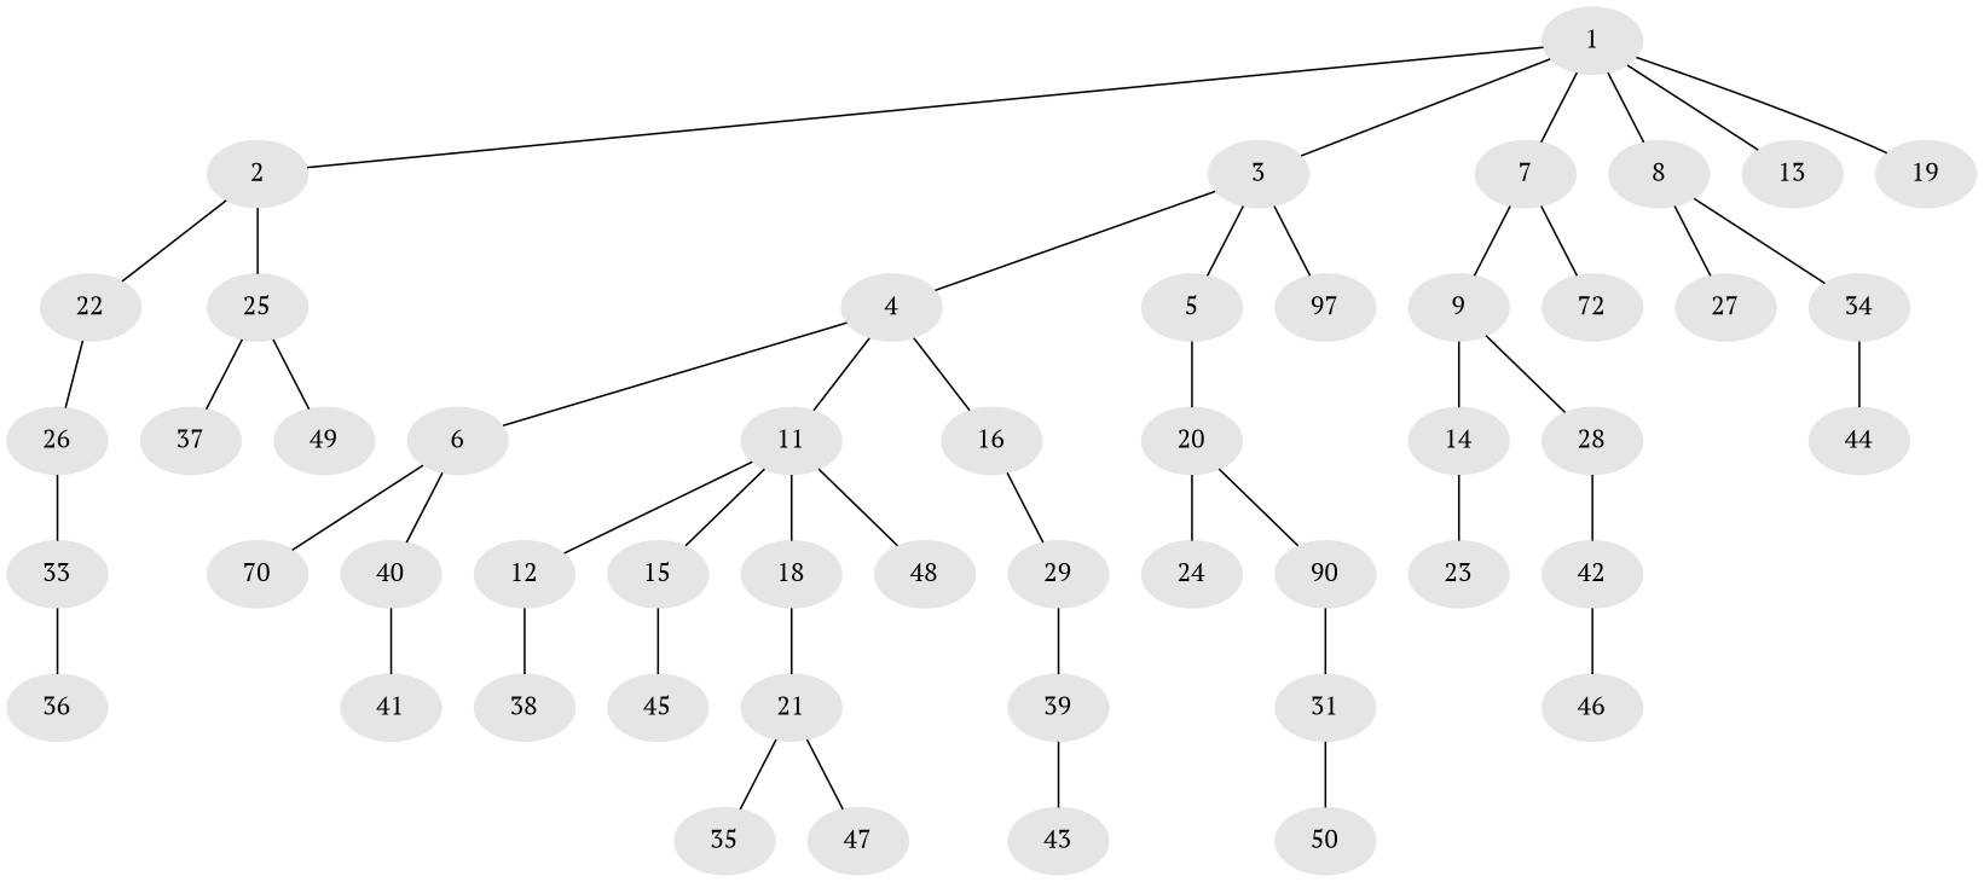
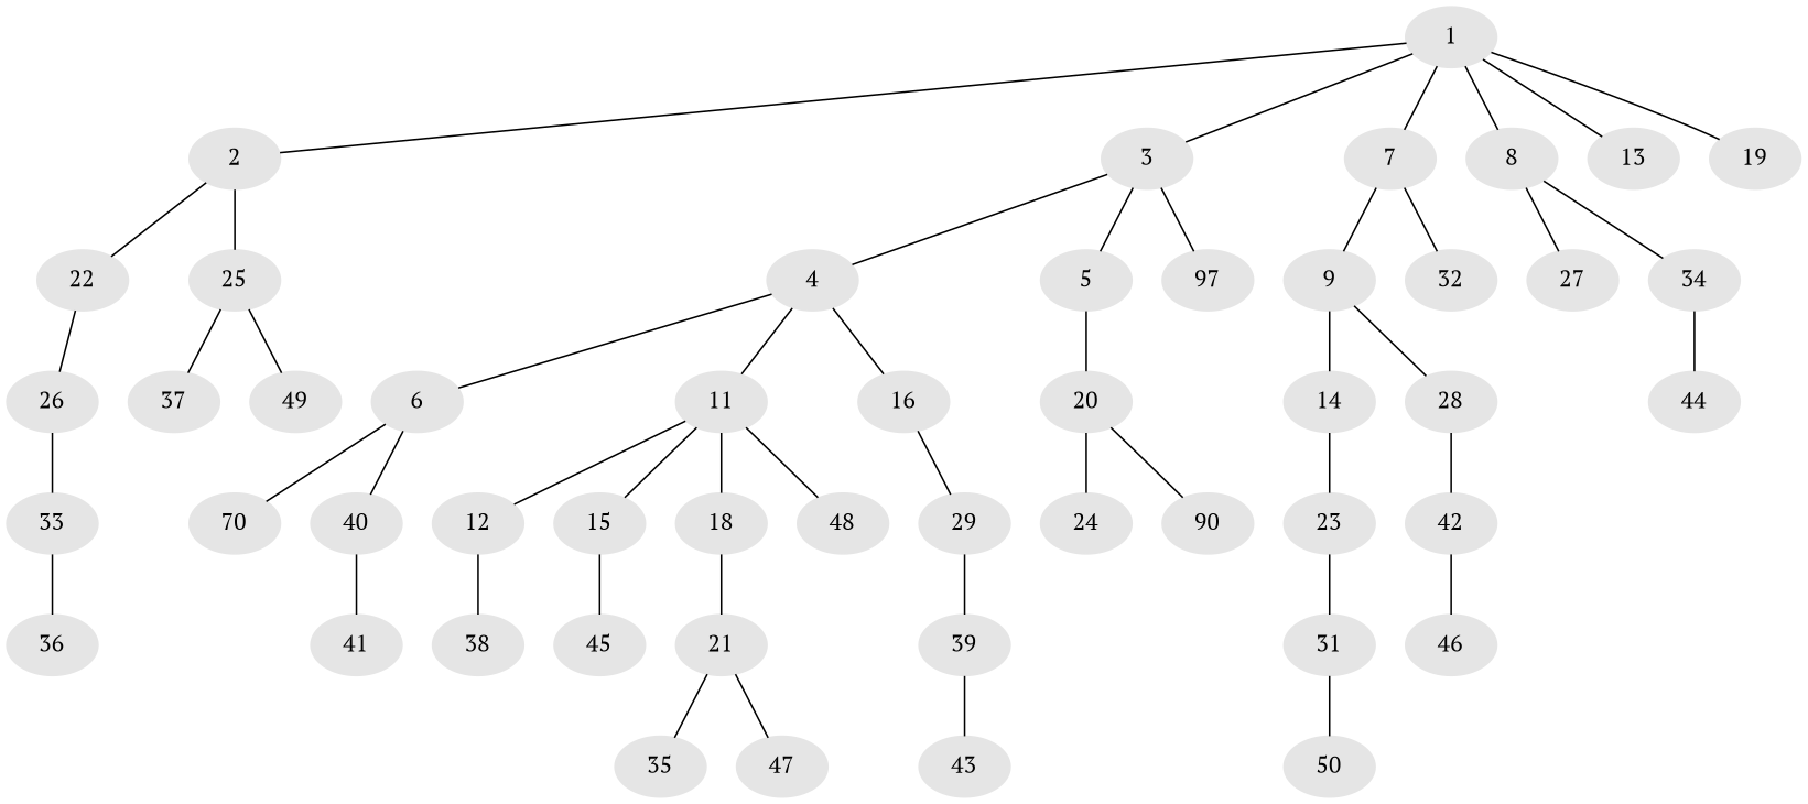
  graph {
    fontname="PT Serif"
    node [color=gray90 fontname="PT Serif" style=filled]
    edge [fontname="PT Serif" weight=1.0]
    1
    2
    3
    7
    8
    13
    19
    22
    25
    4
    5
    n12 [label=97]
    9
-   32 [label=72]
+   32
    27
    34
    26
    37
    49
    6
    11
    16
    20
    n24 [label=70]
    40
    12
    15
    18
    48
    29
    24
    n32 [label=90]
    41
    14
    28
    44
    23
    42
    38
    45
    21
    31
    39
    35
    47
    33
    50
    36
    46
    43
    1 -- 2
    1 -- 3
    1 -- 7
    1 -- 8
    1 -- 13
    1 -- 19
    2 -- 22
    2 -- 25
    3 -- 4
    3 -- 5
    3 -- n12
    7 -- 9
    7 -- 32
    8 -- 27
    8 -- 34
    22 -- 26
    25 -- 37
    25 -- 49
    4 -- 6
    4 -- 11
    4 -- 16
    5 -- 20
    9 -- 14
    9 -- 28
    34 -- 44
    26 -- 33
    6 -- n24
    6 -- 40
    11 -- 12
    11 -- 15
    11 -- 18
    11 -- 48
    16 -- 29
    20 -- 24
    20 -- n32
    40 -- 41
    12 -- 38
    15 -- 45
    18 -- 21
    29 -- 39
    14 -- 23
    28 -- 42
-   n32 -- 31
+   23 -- 31
    42 -- 46
    21 -- 35
    21 -- 47
    31 -- 50
    39 -- 43
    33 -- 36
  }
